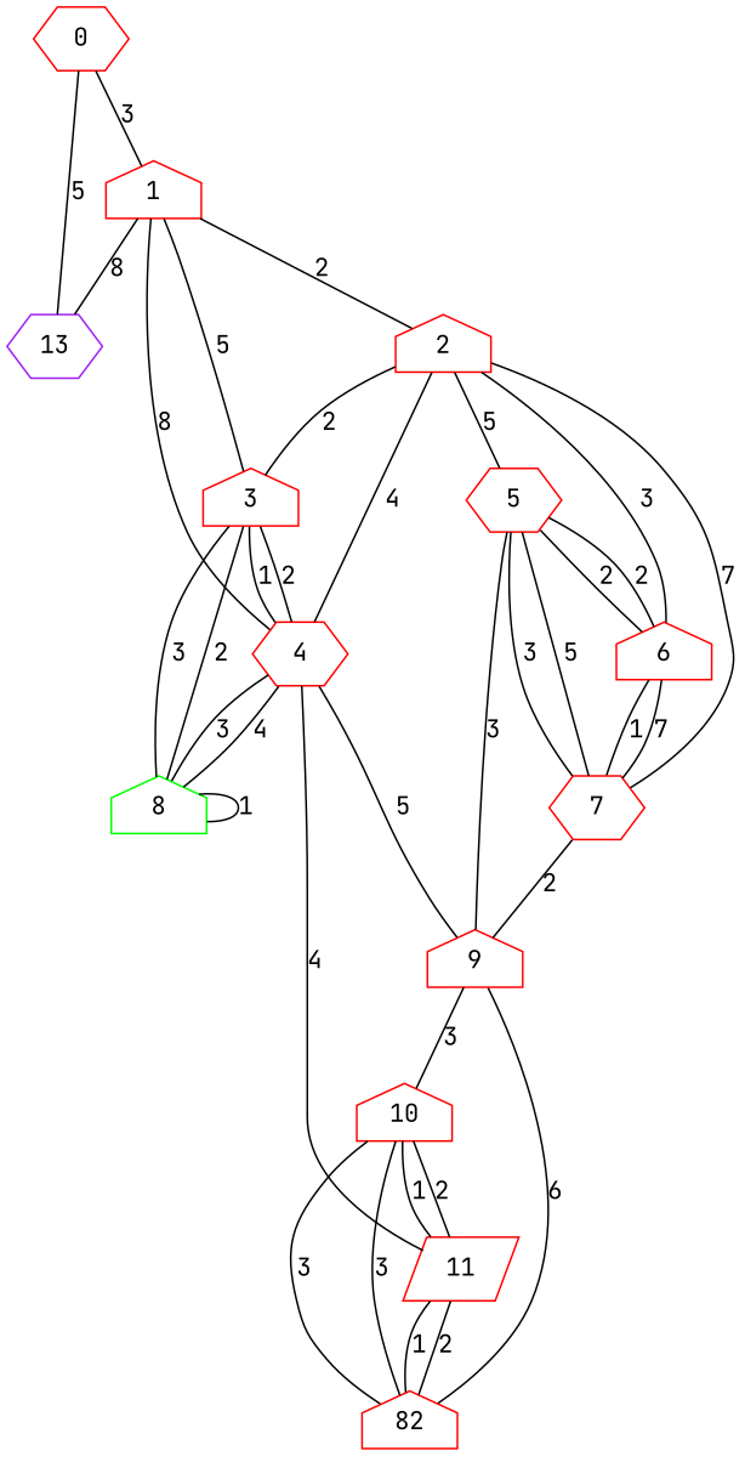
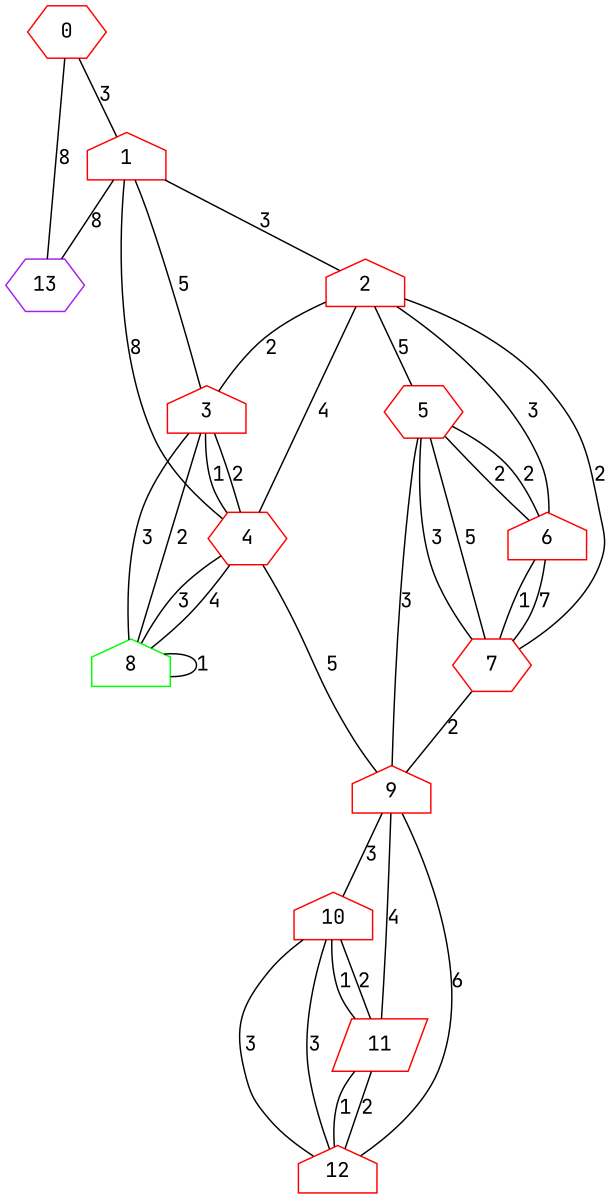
  graph {
    fontname="JetBrains Mono"
    node [color=red fontname="JetBrains Mono" shape=house weight=1]
    edge [fontname="JetBrains Mono"]
    0 [shape=hexagon]
    1
    13 [color=purple shape=hexagon weight=4]
    2
    3
    4 [shape=hexagon]
    5 [shape=hexagon]
    6
    7 [shape=hexagon]
    8 [color=green weight=2]
    9
    10
    11 [shape=parallelogram]
-   12 [label=82]
+   12
    0 -- 1 [label=3]
-   0 -- 13 [label=5]
+   0 -- 13 [label=8]
    1 -- 13 [label=8]
-   1 -- 2 [label=2]
+   1 -- 2 [label=3]
    1 -- 3 [label=5]
    1 -- 4 [label=8]
    2 -- 3 [label=2]
    2 -- 4 [label=4]
    2 -- 5 [label=5]
    2 -- 6 [label=3]
-   2 -- 7 [label=7]
+   2 -- 7 [label=2]
    3 -- 4 [label=1]
    3 -- 4 [label=2]
    3 -- 8 [label=2]
    3 -- 8 [label=3]
    4 -- 8 [label=3]
    4 -- 8 [label=4]
    4 -- 9 [label=5]
    5 -- 6 [label=2]
    5 -- 6 [label=2]
    5 -- 7 [label=5]
    5 -- 7 [label=3]
    5 -- 9 [label=3]
    6 -- 7 [label=7]
    6 -- 7 [label=1]
    7 -- 9 [label=2]
    8 -- 8 [label=1]
    9 -- 10 [label=3]
-   4 -- 11 [label=4]
+   9 -- 11 [label=4]
    9 -- 12 [label=6]
    10 -- 11 [label=1]
    10 -- 11 [label=2]
    10 -- 12 [label=3]
    10 -- 12 [label=3]
    11 -- 12 [label=2]
    11 -- 12 [label=1]
  }
